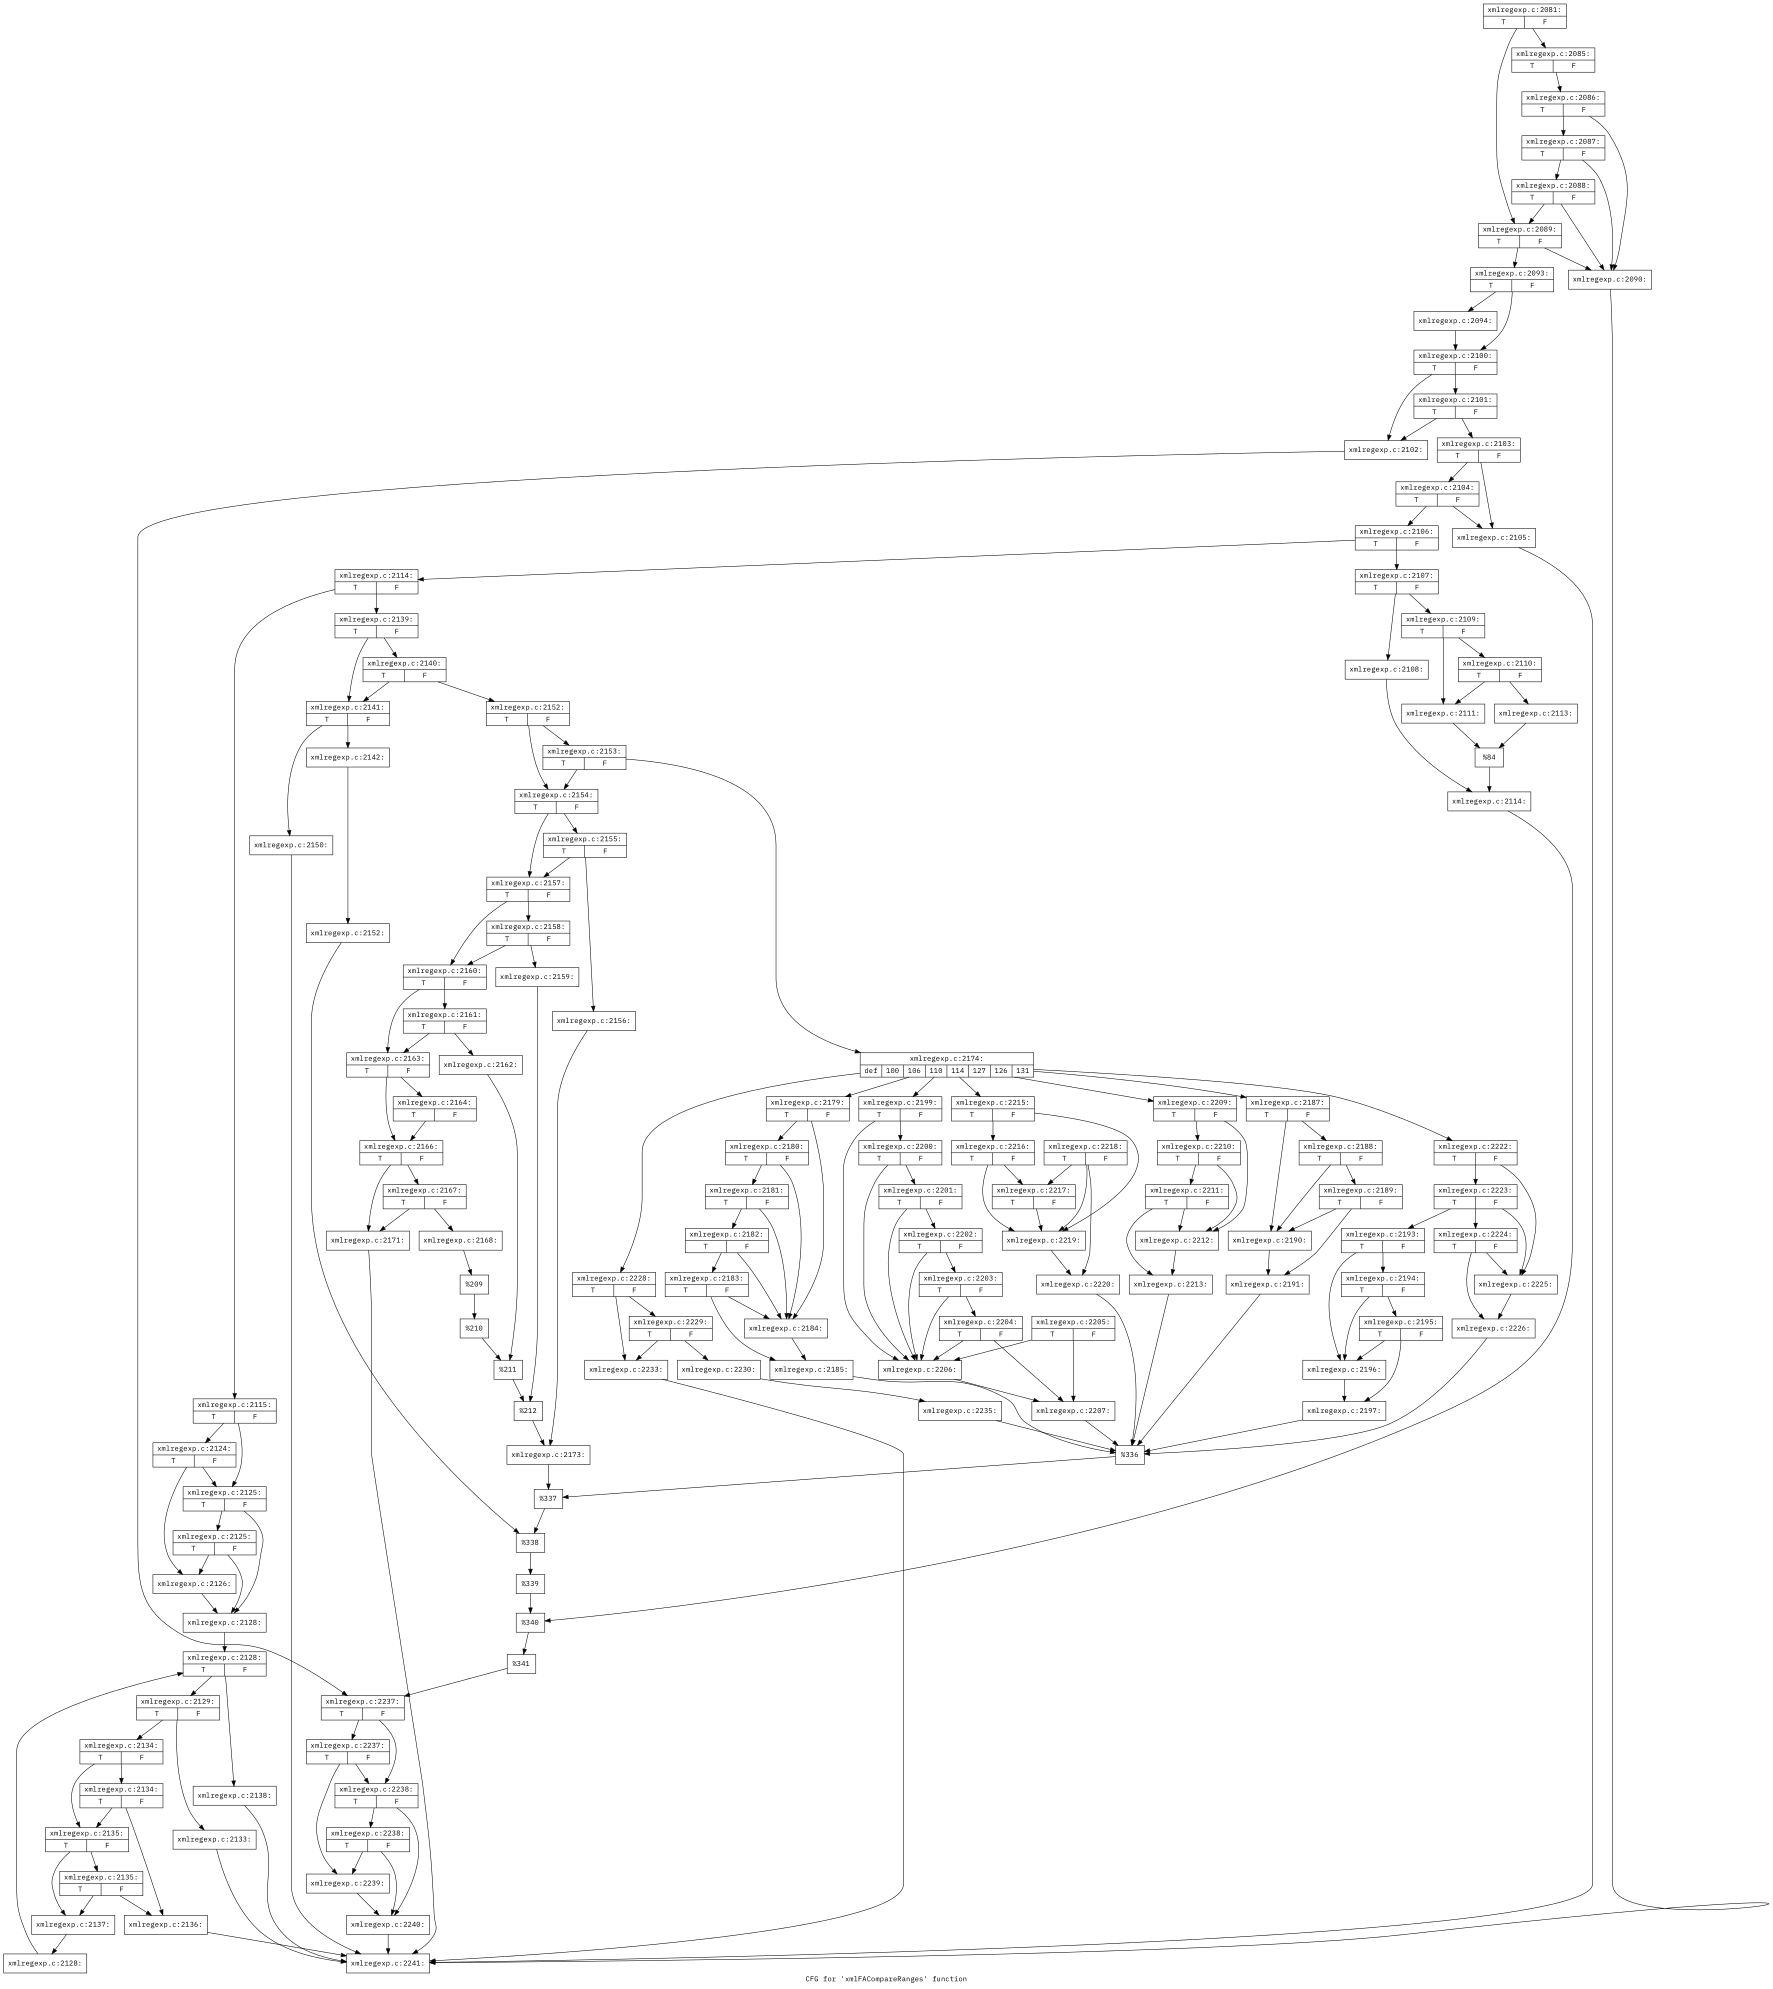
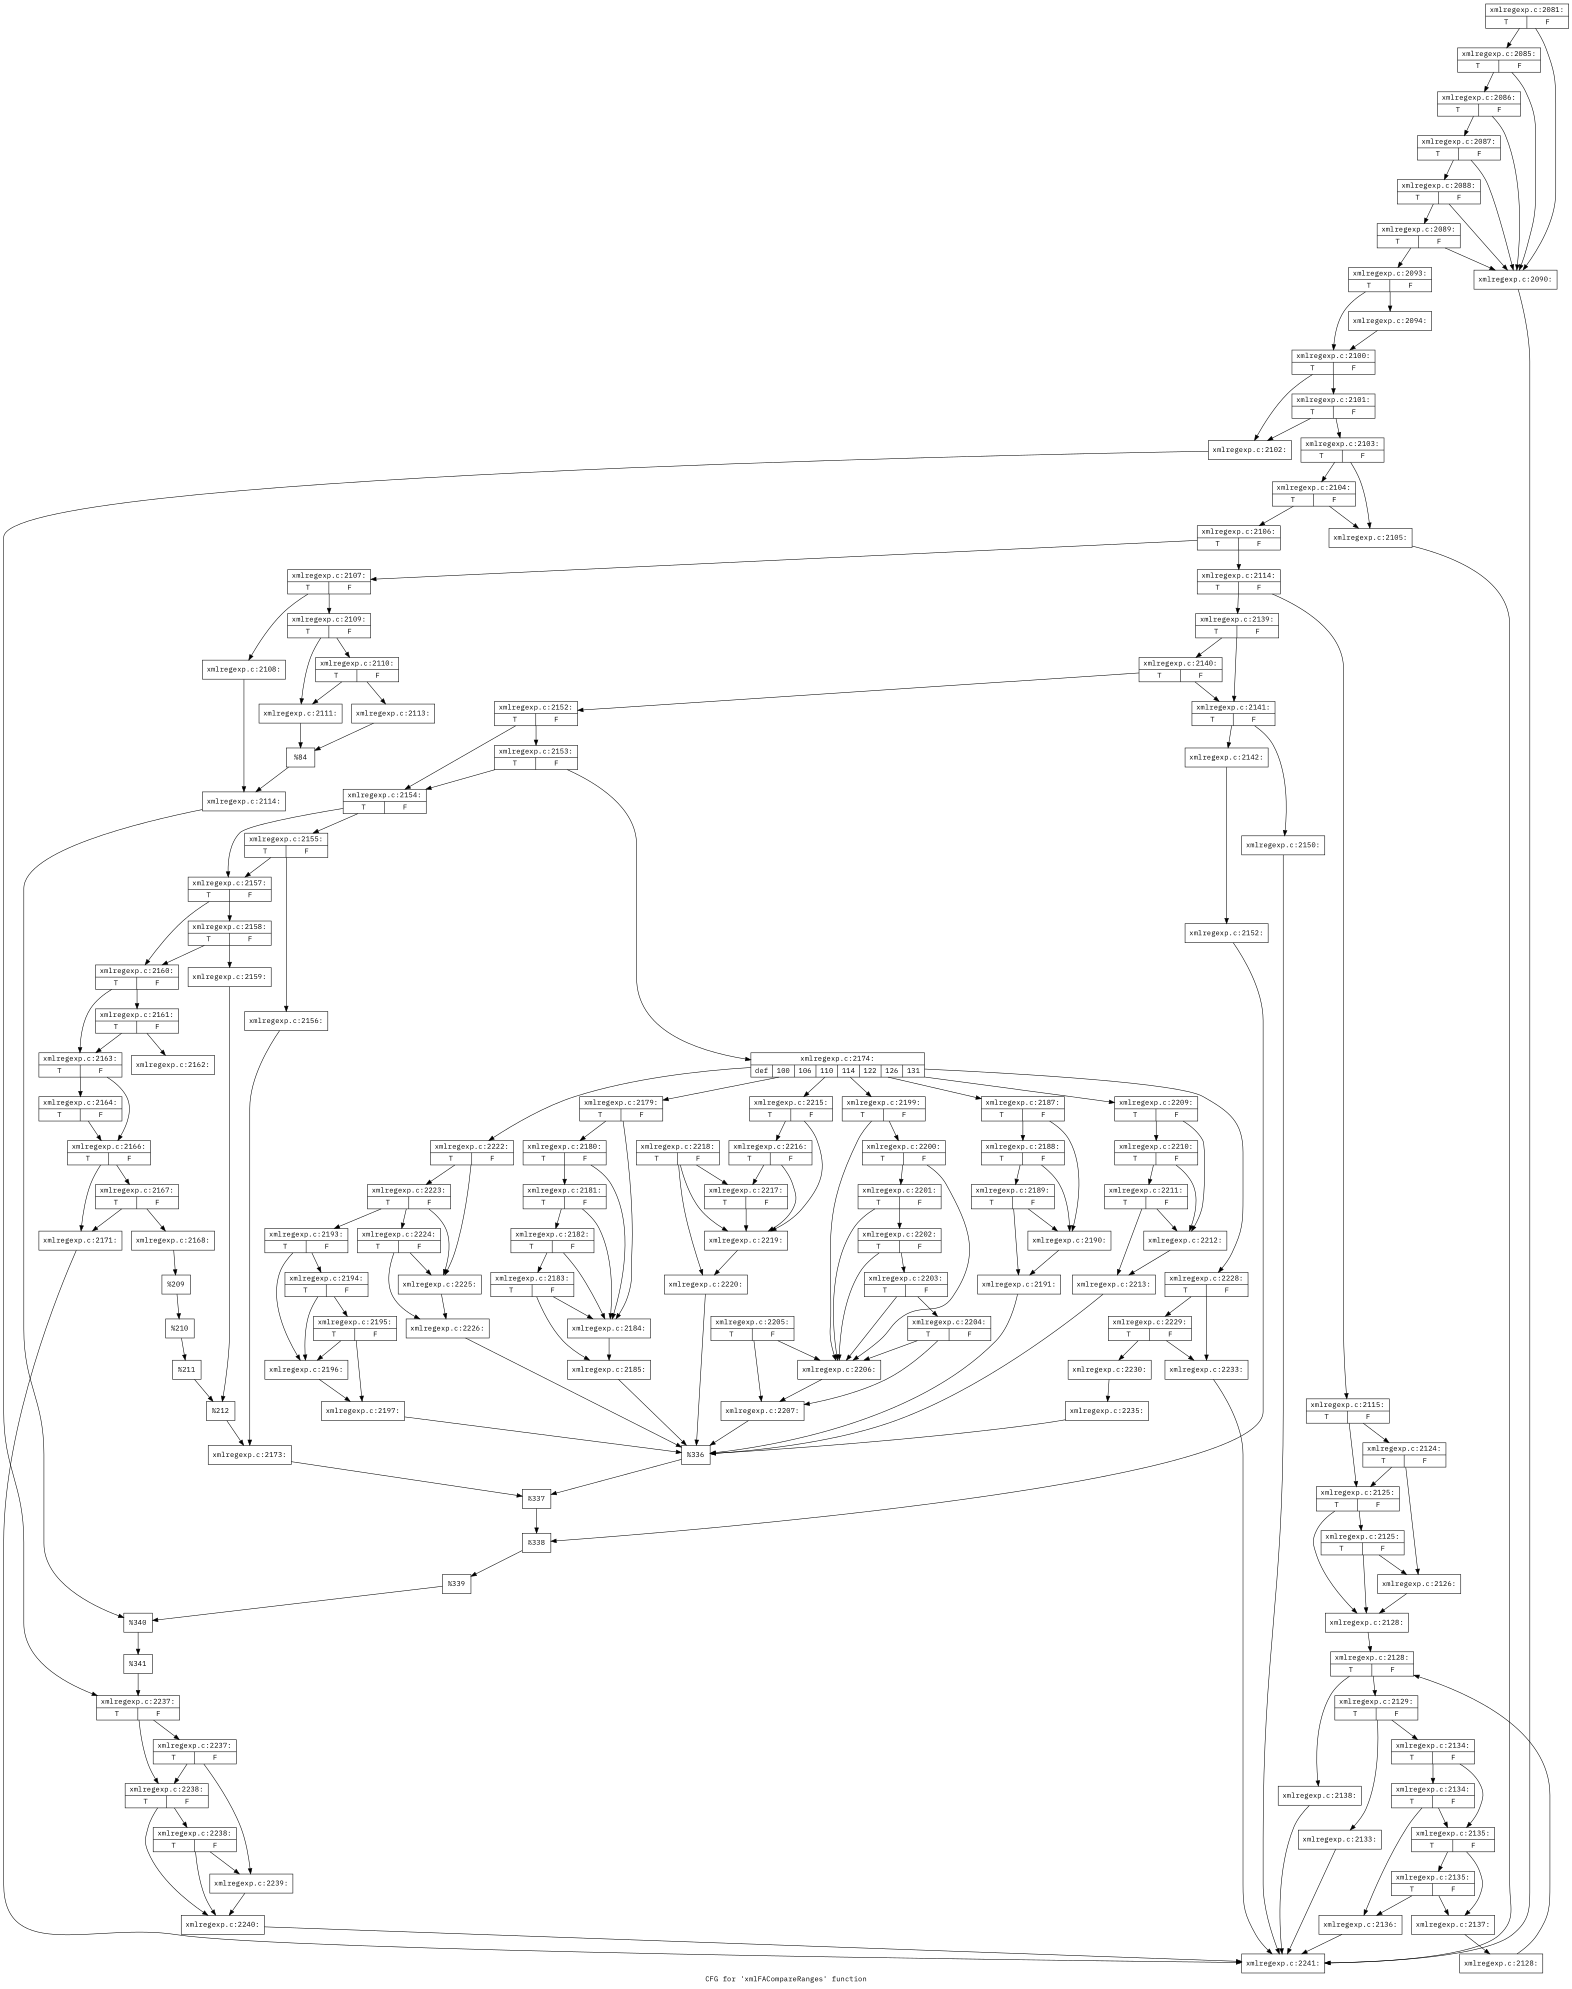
  digraph {
    fontname="IBM Plex Mono"
    label="CFG for 'xmlFACompareRanges' function"
    node [fontname="IBM Plex Mono" shape=record]
    edge [fontname="IBM Plex Mono"]
    n1 [label="{xmlregexp.c:2081:|{<s0>T|<s1>F}}"]
    n2 [label="{xmlregexp.c:2090:}"]
    n3 [label="{xmlregexp.c:2085:|{<s0>T|<s1>F}}"]
    n4 [label="{xmlregexp.c:2241:}"]
    n5 [label="{xmlregexp.c:2086:|{<s0>T|<s1>F}}"]
    n6 [label="{xmlregexp.c:2087:|{<s0>T|<s1>F}}"]
    n7 [label="{xmlregexp.c:2088:|{<s0>T|<s1>F}}"]
    n8 [label="{xmlregexp.c:2089:|{<s0>T|<s1>F}}"]
    n9 [label="{xmlregexp.c:2093:|{<s0>T|<s1>F}}"]
    n10 [label="{xmlregexp.c:2094:}"]
    n11 [label="{xmlregexp.c:2100:|{<s0>T|<s1>F}}"]
    n12 [label="{xmlregexp.c:2102:}"]
    n13 [label="{xmlregexp.c:2101:|{<s0>T|<s1>F}}"]
    n14 [label="{xmlregexp.c:2237:|{<s0>T|<s1>F}}"]
    n15 [label="{xmlregexp.c:2103:|{<s0>T|<s1>F}}"]
    n16 [label="{xmlregexp.c:2237:|{<s0>T|<s1>F}}"]
    n17 [label="{xmlregexp.c:2238:|{<s0>T|<s1>F}}"]
    n18 [label="{xmlregexp.c:2105:}"]
    n19 [label="{xmlregexp.c:2104:|{<s0>T|<s1>F}}"]
    n20 [label="{xmlregexp.c:2106:|{<s0>T|<s1>F}}"]
    n21 [label="{xmlregexp.c:2239:}"]
    n22 [label="{xmlregexp.c:2238:|{<s0>T|<s1>F}}"]
    n23 [label="{xmlregexp.c:2240:}"]
    n24 [label="{xmlregexp.c:2107:|{<s0>T|<s1>F}}"]
    n25 [label="{xmlregexp.c:2114:|{<s0>T|<s1>F}}"]
    n26 [label="{xmlregexp.c:2108:}"]
    n27 [label="{xmlregexp.c:2109:|{<s0>T|<s1>F}}"]
    n28 [label="{xmlregexp.c:2115:|{<s0>T|<s1>F}}"]
    n29 [label="{xmlregexp.c:2139:|{<s0>T|<s1>F}}"]
    n30 [label="{xmlregexp.c:2114:}"]
    n31 [label="{xmlregexp.c:2111:}"]
    n32 [label="{xmlregexp.c:2110:|{<s0>T|<s1>F}}"]
    n33 [label="{xmlregexp.c:2124:|{<s0>T|<s1>F}}"]
    n34 [label="{xmlregexp.c:2125:|{<s0>T|<s1>F}}"]
    n35 [label="{xmlregexp.c:2141:|{<s0>T|<s1>F}}"]
    n36 [label="{xmlregexp.c:2140:|{<s0>T|<s1>F}}"]
    n37 [label="{%340}"]
    n38 [label="{%84}"]
    n39 [label="{xmlregexp.c:2113:}"]
    n40 [label="{%341}"]
    n41 [label="{xmlregexp.c:2126:}"]
    n42 [label="{xmlregexp.c:2125:|{<s0>T|<s1>F}}"]
    n43 [label="{xmlregexp.c:2128:}"]
    n44 [label="{xmlregexp.c:2142:}"]
    n45 [label="{xmlregexp.c:2150:}"]
    n46 [label="{xmlregexp.c:2152:|{<s0>T|<s1>F}}"]
    n47 [label="{xmlregexp.c:2128:|{<s0>T|<s1>F}}"]
    n48 [label="{xmlregexp.c:2129:|{<s0>T|<s1>F}}"]
    n49 [label="{xmlregexp.c:2138:}"]
    n50 [label="{xmlregexp.c:2133:}"]
    n51 [label="{xmlregexp.c:2134:|{<s0>T|<s1>F}}"]
    n52 [label="{xmlregexp.c:2134:|{<s0>T|<s1>F}}"]
    n53 [label="{xmlregexp.c:2135:|{<s0>T|<s1>F}}"]
    n54 [label="{xmlregexp.c:2136:}"]
    n55 [label="{xmlregexp.c:2135:|{<s0>T|<s1>F}}"]
    n56 [label="{xmlregexp.c:2137:}"]
    n57 [label="{xmlregexp.c:2128:}"]
    n58 [label="{xmlregexp.c:2152:}"]
    n59 [label="{xmlregexp.c:2154:|{<s0>T|<s1>F}}"]
    n60 [label="{xmlregexp.c:2153:|{<s0>T|<s1>F}}"]
    n61 [label="{xmlregexp.c:2155:|{<s0>T|<s1>F}}"]
    n62 [label="{xmlregexp.c:2157:|{<s0>T|<s1>F}}"]
-   n63 [label="{xmlregexp.c:2174:|{<s0>def|<s1>100|<s2>106|<s3>110|<s4>114|<s5>127|<s6>126|<s7>131}}"]
+   n63 [label="{xmlregexp.c:2174:|{<s0>def|<s1>100|<s2>106|<s3>110|<s4>114|<s5>122|<s6>126|<s7>131}}"]
    n64 [label="{%338}"]
    n65 [label="{%339}"]
    n66 [label="{xmlregexp.c:2156:}"]
    n67 [label="{xmlregexp.c:2158:|{<s0>T|<s1>F}}"]
    n68 [label="{xmlregexp.c:2160:|{<s0>T|<s1>F}}"]
    n69 [label="{xmlregexp.c:2228:|{<s0>T|<s1>F}}"]
    n70 [label="{xmlregexp.c:2179:|{<s0>T|<s1>F}}"]
    n71 [label="{xmlregexp.c:2187:|{<s0>T|<s1>F}}"]
    n72 [label="{xmlregexp.c:2199:|{<s0>T|<s1>F}}"]
    n73 [label="{xmlregexp.c:2209:|{<s0>T|<s1>F}}"]
    n74 [label="{xmlregexp.c:2215:|{<s0>T|<s1>F}}"]
    n75 [label="{xmlregexp.c:2222:|{<s0>T|<s1>F}}"]
    n76 [label="{xmlregexp.c:2229:|{<s0>T|<s1>F}}"]
    n77 [label="{xmlregexp.c:2233:}"]
    n78 [label="{xmlregexp.c:2184:}"]
    n79 [label="{xmlregexp.c:2180:|{<s0>T|<s1>F}}"]
    n80 [label="{xmlregexp.c:2190:}"]
    n81 [label="{xmlregexp.c:2188:|{<s0>T|<s1>F}}"]
    n82 [label="{xmlregexp.c:2193:|{<s0>T|<s1>F}}"]
    n83 [label="{xmlregexp.c:2196:}"]
    n84 [label="{xmlregexp.c:2194:|{<s0>T|<s1>F}}"]
    n85 [label="{xmlregexp.c:2206:}"]
    n86 [label="{xmlregexp.c:2200:|{<s0>T|<s1>F}}"]
    n87 [label="{xmlregexp.c:2212:}"]
    n88 [label="{xmlregexp.c:2210:|{<s0>T|<s1>F}}"]
    n89 [label="{xmlregexp.c:2219:}"]
    n90 [label="{xmlregexp.c:2216:|{<s0>T|<s1>F}}"]
    n91 [label="{xmlregexp.c:2225:}"]
    n92 [label="{xmlregexp.c:2223:|{<s0>T|<s1>F}}"]
    n93 [label="{xmlregexp.c:2173:}"]
    n94 [label="{xmlregexp.c:2159:}"]
    n95 [label="{xmlregexp.c:2161:|{<s0>T|<s1>F}}"]
    n96 [label="{xmlregexp.c:2163:|{<s0>T|<s1>F}}"]
    n97 [label="{%337}"]
    n98 [label="{%212}"]
    n99 [label="{xmlregexp.c:2162:}"]
    n100 [label="{xmlregexp.c:2164:|{<s0>T|<s1>F}}"]
    n101 [label="{xmlregexp.c:2166:|{<s0>T|<s1>F}}"]
    n102 [label="{%211}"]
    n103 [label="{xmlregexp.c:2167:|{<s0>T|<s1>F}}"]
    n104 [label="{xmlregexp.c:2171:}"]
    n105 [label="{xmlregexp.c:2168:}"]
    n106 [label="{%210}"]
    n107 [label="{%209}"]
    n108 [label="{xmlregexp.c:2230:}"]
    n109 [label="{xmlregexp.c:2185:}"]
    n110 [label="{xmlregexp.c:2181:|{<s0>T|<s1>F}}"]
    n111 [label="{xmlregexp.c:2191:}"]
    n112 [label="{xmlregexp.c:2189:|{<s0>T|<s1>F}}"]
    n113 [label="{xmlregexp.c:2197:}"]
    n114 [label="{xmlregexp.c:2195:|{<s0>T|<s1>F}}"]
    n115 [label="{xmlregexp.c:2207:}"]
    n116 [label="{xmlregexp.c:2201:|{<s0>T|<s1>F}}"]
    n117 [label="{xmlregexp.c:2213:}"]
    n118 [label="{xmlregexp.c:2211:|{<s0>T|<s1>F}}"]
    n119 [label="{xmlregexp.c:2220:}"]
    n120 [label="{xmlregexp.c:2217:|{<s0>T|<s1>F}}"]
    n121 [label="{xmlregexp.c:2226:}"]
    n122 [label="{xmlregexp.c:2224:|{<s0>T|<s1>F}}"]
    n123 [label="{%336}"]
    n124 [label="{xmlregexp.c:2182:|{<s0>T|<s1>F}}"]
    n125 [label="{xmlregexp.c:2183:|{<s0>T|<s1>F}}"]
    n126 [label="{xmlregexp.c:2202:|{<s0>T|<s1>F}}"]
    n127 [label="{xmlregexp.c:2203:|{<s0>T|<s1>F}}"]
    n128 [label="{xmlregexp.c:2204:|{<s0>T|<s1>F}}"]
    n129 [label="{xmlregexp.c:2205:|{<s0>T|<s1>F}}"]
    n130 [label="{xmlregexp.c:2218:|{<s0>T|<s1>F}}"]
    n131 [label="{xmlregexp.c:2235:}"]
-   n1 -> n8
+   n1 -> n2
    n1 -> n3
    n2 -> n4
+   n3 -> n2
    n3 -> n5
    n5 -> n2
    n5 -> n6
    n6 -> n2
    n6 -> n7
    n7 -> n2
    n7 -> n8
    n8 -> n2
    n8 -> n9
    n9 -> n10
    n9 -> n11
    n10 -> n11
    n11 -> n12
    n11 -> n13
    n12 -> n14
    n13 -> n12
    n13 -> n15
    n14 -> n16
    n14 -> n17
    n15 -> n18
    n15 -> n19
    n16 -> n17
    n16 -> n21
    n17 -> n22
    n17 -> n23
    n18 -> n4
    n19 -> n18
    n19 -> n20
    n20 -> n24
    n20 -> n25
    n21 -> n23
    n22 -> n21
    n22 -> n23
    n23 -> n4
    n24 -> n26
    n24 -> n27
    n25 -> n28
    n25 -> n29
    n26 -> n30
    n27 -> n31
    n27 -> n32
    n28 -> n33
    n28 -> n34
    n29 -> n35
    n29 -> n36
    n30 -> n37
    n31 -> n38
    n32 -> n31
    n32 -> n39
    n33 -> n34
    n33 -> n41
    n34 -> n42
    n34 -> n43
    n35 -> n44
    n35 -> n45
    n36 -> n35
    n36 -> n46
    n37 -> n40
    n38 -> n30
    n39 -> n38
    n40 -> n14
    n41 -> n43
    n42 -> n41
    n42 -> n43
    n43 -> n47
    n44 -> n58
    n45 -> n4
    n46 -> n59
    n46 -> n60
    n47 -> n48
    n47 -> n49
    n48 -> n50
    n48 -> n51
    n49 -> n4
    n50 -> n4
    n51 -> n52
    n51 -> n53
    n52 -> n53
    n52 -> n54
    n53 -> n55
    n53 -> n56
    n54 -> n4
    n55 -> n54
    n55 -> n56
    n56 -> n57
    n57 -> n47
    n58 -> n64
    n59 -> n61
    n59 -> n62
    n60 -> n59
    n60 -> n63
    n61 -> n62
    n61 -> n66
    n62 -> n67
    n62 -> n68
    n63 -> n69
    n63 -> n70
    n63 -> n71
    n63 -> n72
    n63 -> n73
    n63 -> n74
    n63 -> n75
    n64 -> n65
    n65 -> n37
    n66 -> n93
    n67 -> n68
    n67 -> n94
    n68 -> n95
    n68 -> n96
    n69 -> n76
    n69 -> n77
    n70 -> n78
    n70 -> n79
    n71 -> n80
    n71 -> n81
    n72 -> n85
    n72 -> n86
    n73 -> n87
    n73 -> n88
    n74 -> n89
    n74 -> n90
    n75 -> n91
    n75 -> n92
    n76 -> n77
    n76 -> n108
    n77 -> n4
    n78 -> n109
    n79 -> n78
    n79 -> n110
    n80 -> n111
    n81 -> n80
    n81 -> n112
    n82 -> n83
    n82 -> n84
    n83 -> n113
    n84 -> n83
    n84 -> n114
    n85 -> n115
    n86 -> n85
    n86 -> n116
    n87 -> n117
    n88 -> n87
    n88 -> n118
    n89 -> n119
    n90 -> n89
    n90 -> n120
    n91 -> n121
    n92 -> n82
    n92 -> n91
    n92 -> n122
    n93 -> n97
    n94 -> n98
    n95 -> n96
    n95 -> n99
    n96 -> n100
    n96 -> n101
    n97 -> n64
    n98 -> n93
-   n99 -> n102
    n100 -> n101
    n101 -> n103
    n101 -> n104
    n102 -> n98
    n103 -> n104
    n103 -> n105
    n104 -> n4
    n105 -> n107
    n106 -> n102
    n107 -> n106
    n108 -> n131
    n109 -> n123
    n110 -> n78
    n110 -> n124
    n111 -> n123
    n112 -> n80
    n112 -> n111
    n113 -> n123
    n114 -> n83
    n114 -> n113
    n115 -> n123
    n116 -> n85
    n116 -> n126
    n117 -> n123
    n118 -> n87
    n118 -> n117
    n119 -> n123
    n120 -> n89
    n121 -> n123
    n122 -> n91
    n122 -> n121
    n123 -> n97
    n124 -> n78
    n124 -> n125
    n125 -> n78
    n125 -> n109
    n126 -> n85
    n126 -> n127
    n127 -> n85
    n127 -> n128
    n128 -> n85
    n128 -> n115
    n129 -> n85
    n129 -> n115
    n130 -> n89
    n130 -> n119
    n130 -> n120
    n131 -> n123
  }
